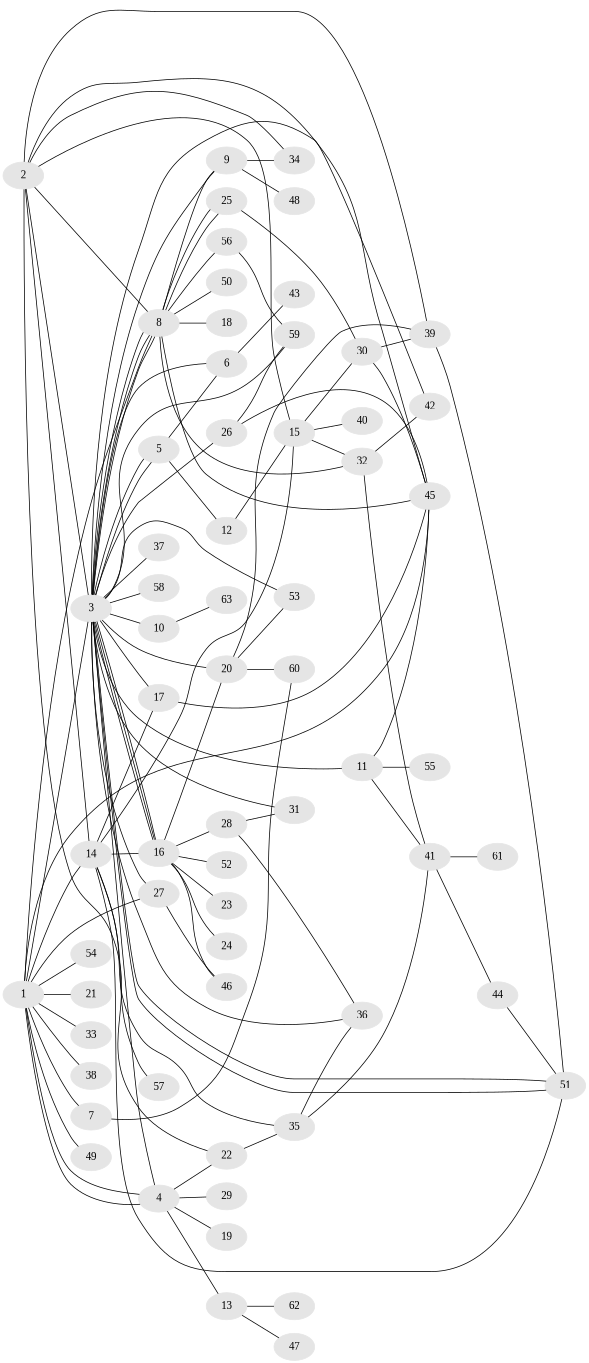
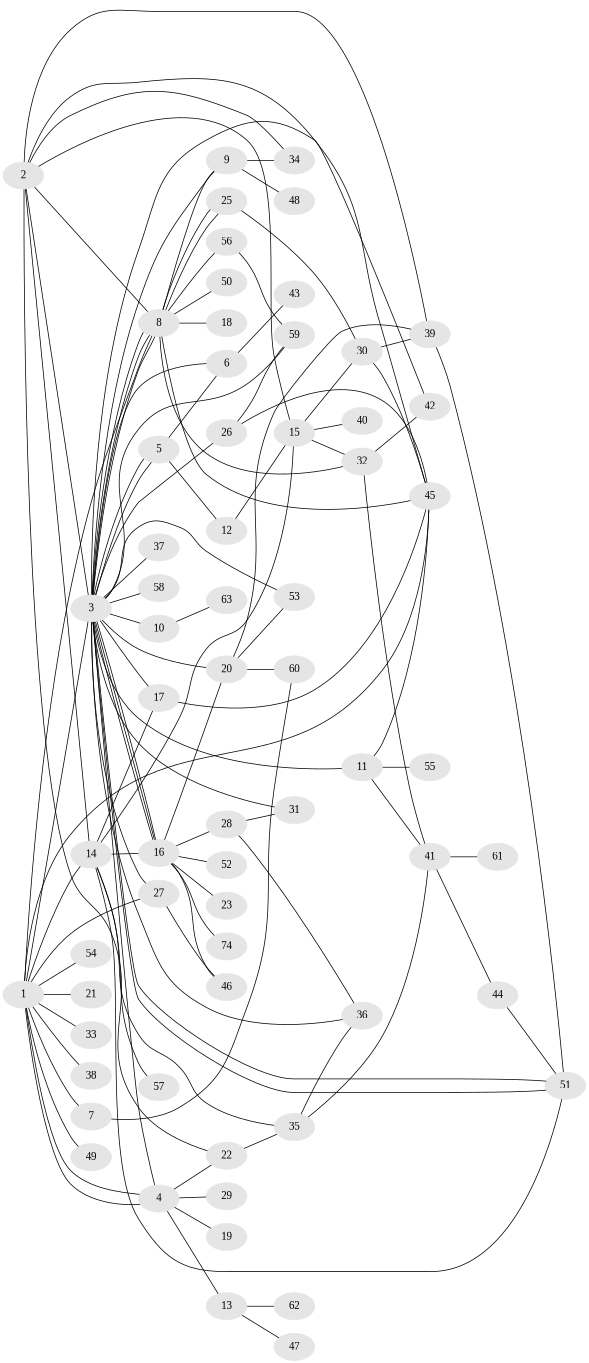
  graph {
    fontname="Liberation Serif"
    rankdir=LR
    node [color=gray90 fontname="Liberation Serif" style=filled]
    edge [fontname="Liberation Serif"]
    1
    3
    4
    7
    8
    21
    27
    33
    38
    45
    49
    54
    14
    2
    15
    22
    34
    39
    5
    6
    9
    10
    11
    16
    17
    20
    26
    31
    36
    37
    42
    51
    53
    58
    59
    13
    19
    29
    60
    18
    25
    32
    50
    56
    46
    35
    57
    30
    40
    12
    43
    48
    63
    41
    55
    23
-   24
+   24 [label=74]
    28
    52
    47
    62
    44
    61
    1 -- 3
    1 -- 4
    1 -- 4
    1 -- 7
    1 -- 8
    1 -- 21
    1 -- 27
    1 -- 33
    1 -- 38
    1 -- 45
    1 -- 49
    1 -- 54
    1 -- 14
    3 -- 4
    3 -- 8
    3 -- 8
    3 -- 8
    3 -- 27
    3 -- 5
    3 -- 5
    3 -- 6
    3 -- 9
    3 -- 10
    3 -- 11
    3 -- 16
    3 -- 16
    3 -- 16
    3 -- 17
    3 -- 20
    3 -- 26
    3 -- 31
    3 -- 36
    3 -- 37
    3 -- 42
    3 -- 51
    3 -- 51
    3 -- 53
    3 -- 58
    3 -- 59
    4 -- 22
    4 -- 13
    4 -- 19
    4 -- 29
    7 -- 60
    8 -- 45
    8 -- 9
    8 -- 18
    8 -- 25
    8 -- 25
    8 -- 32
    8 -- 50
    8 -- 56
    27 -- 46
    14 -- 15
    14 -- 16
    14 -- 17
    14 -- 51
    14 -- 35
    14 -- 57
    2 -- 3
    2 -- 8
    2 -- 45
    2 -- 14
    2 -- 15
    2 -- 22
    2 -- 34
    2 -- 39
    15 -- 32
    15 -- 30
    15 -- 40
    22 -- 35
    39 -- 51
    5 -- 6
    5 -- 12
    6 -- 43
    9 -- 34
    9 -- 48
    10 -- 63
    11 -- 45
    11 -- 41
    11 -- 55
    16 -- 20
    16 -- 46
    16 -- 23
    16 -- 24
    16 -- 28
    16 -- 52
    17 -- 45
    20 -- 39
    20 -- 53
    20 -- 60
    26 -- 45
    26 -- 59
    13 -- 47
    13 -- 62
    25 -- 30
    32 -- 42
    32 -- 41
    56 -- 59
    35 -- 36
    35 -- 41
    30 -- 45
    30 -- 39
    12 -- 15
    41 -- 44
    41 -- 61
    28 -- 31
    28 -- 36
    44 -- 51
  }
